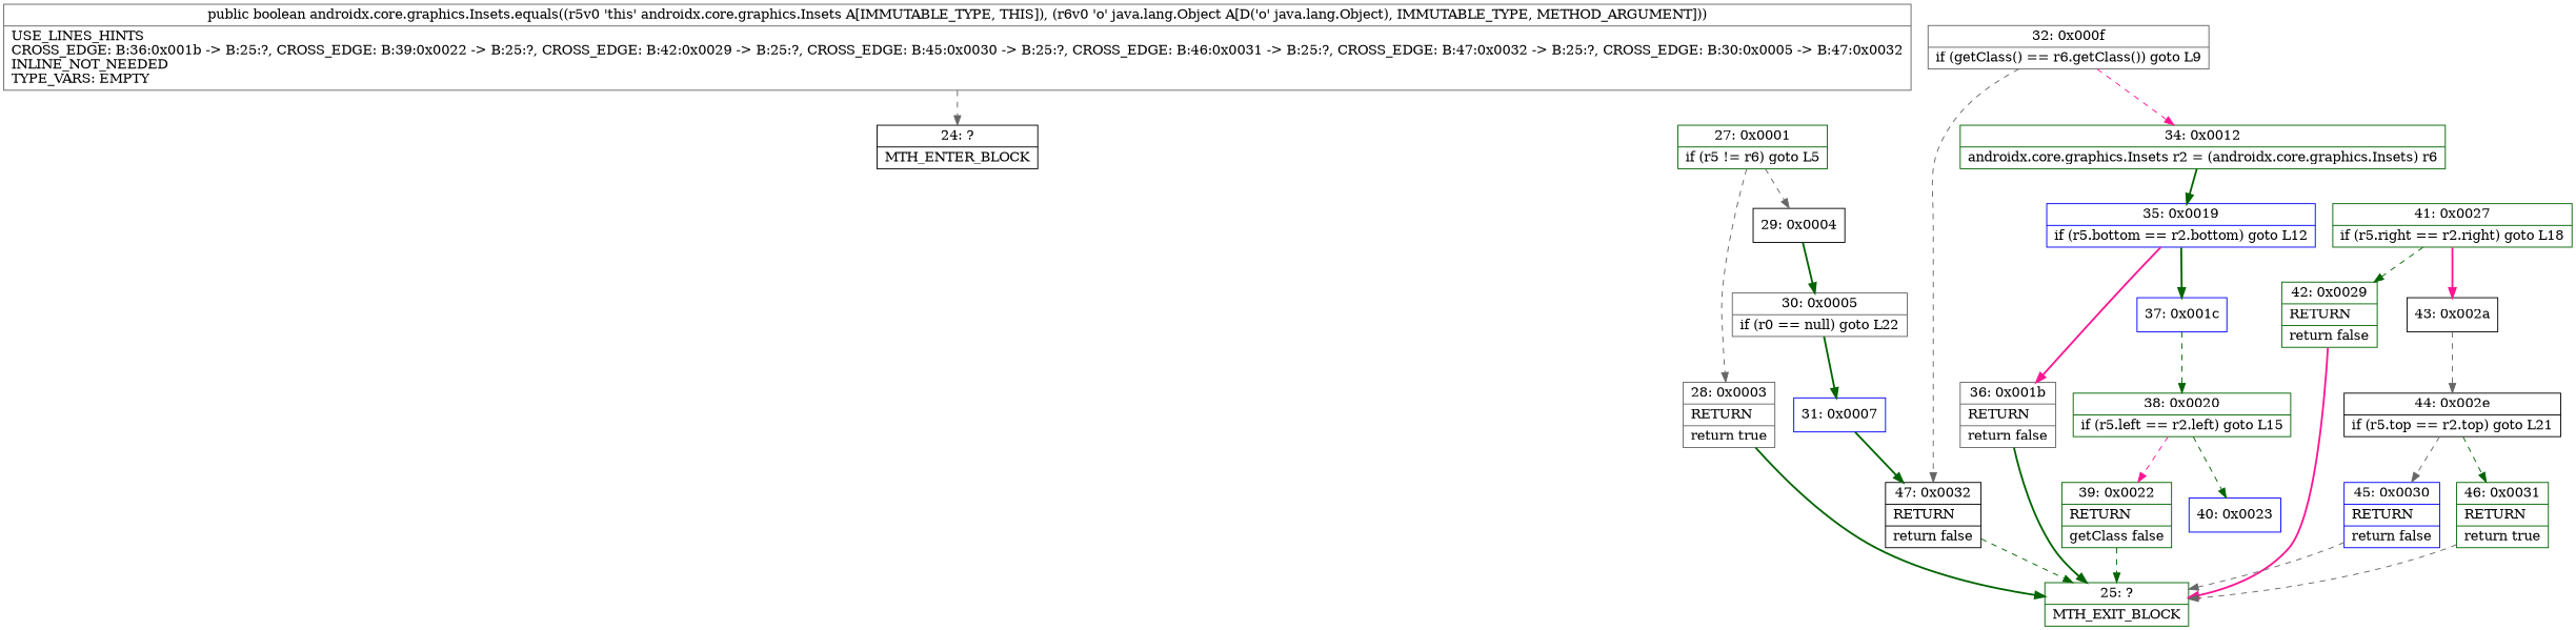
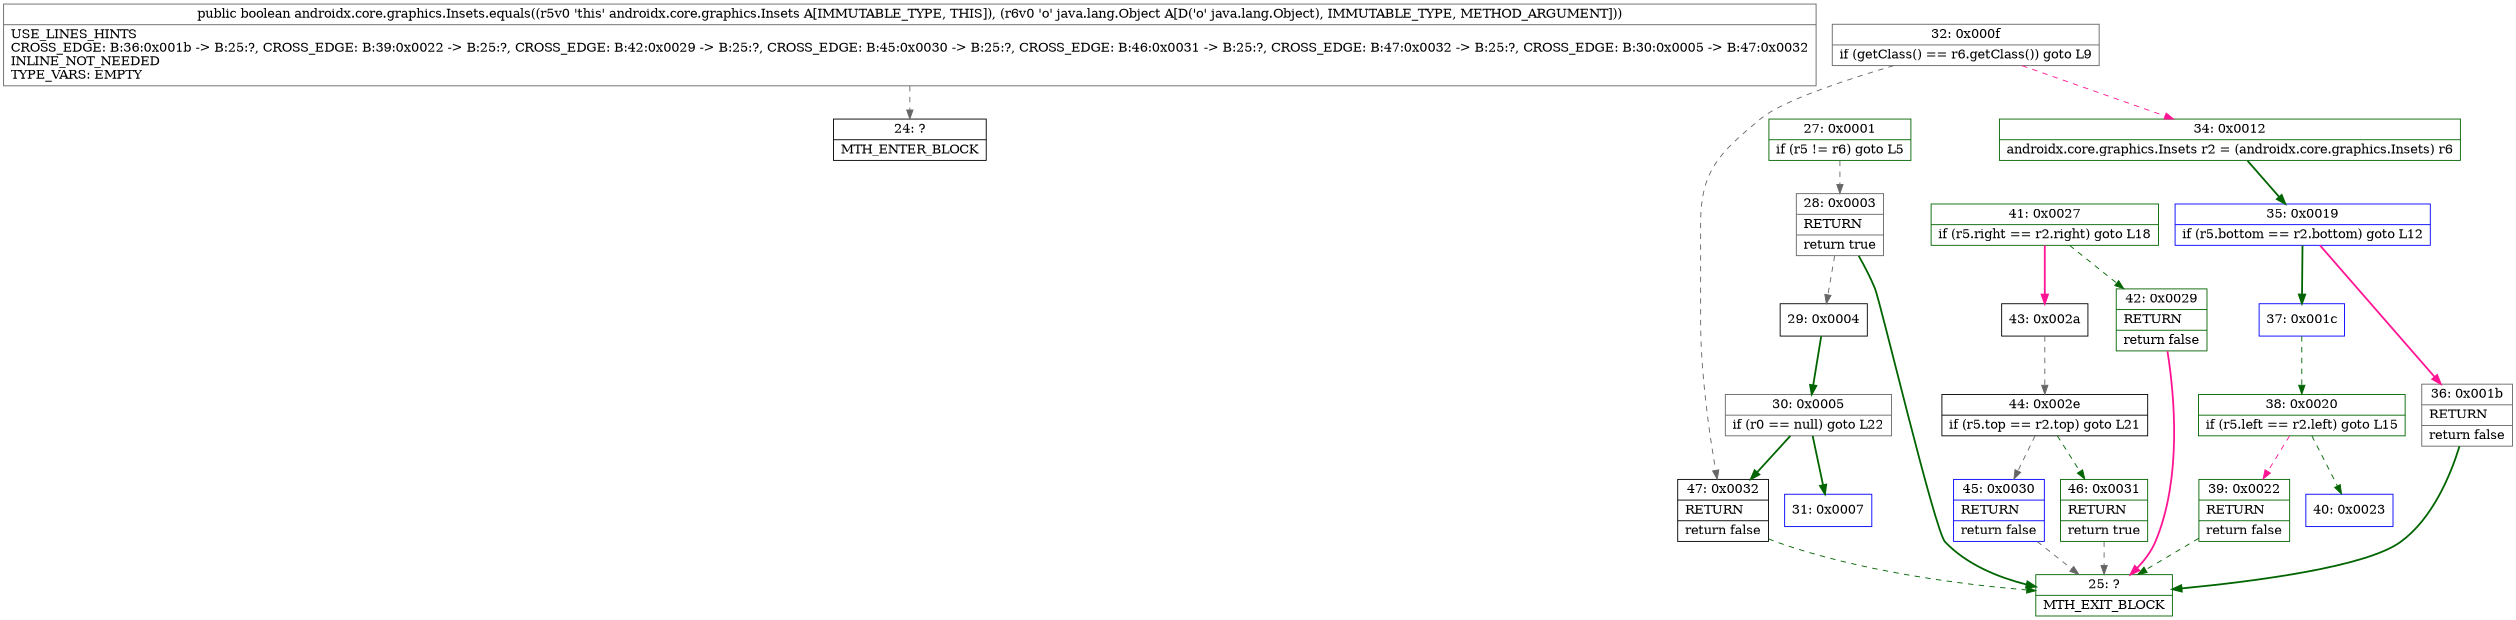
  digraph {
    node [color=darkgreen shape=record]
    edge [color=darkgreen style=dashed]
    n1 [color=black label="{24\:\ ?|MTH_ENTER_BLOCK\l}"]
    n2 [label="{27\:\ 0x0001|if (r5 != r6) goto L5\l}"]
    n3 [color=gray40 label="{28\:\ 0x0003|RETURN\l|return true\l}"]
    n4 [color=black label="{29\:\ 0x0004}"]
    n5 [label="{25\:\ ?|MTH_EXIT_BLOCK\l}"]
    n6 [color=gray40 label="{30\:\ 0x0005|if (r0 == null) goto L22\l}"]
    n7 [color=blue label="{31\:\ 0x0007}"]
    n8 [color=black label="{47\:\ 0x0032|RETURN\l|return false\l}"]
    n9 [color=gray40 label="{32\:\ 0x000f|if (getClass() == r6.getClass()) goto L9\l}"]
    n10 [label="{34\:\ 0x0012|androidx.core.graphics.Insets r2 = (androidx.core.graphics.Insets) r6\l}"]
    n11 [color=blue label="{35\:\ 0x0019|if (r5.bottom == r2.bottom) goto L12\l}"]
    n12 [color=gray40 label="{36\:\ 0x001b|RETURN\l|return false\l}"]
    n13 [color=blue label="{37\:\ 0x001c}"]
    n14 [label="{38\:\ 0x0020|if (r5.left == r2.left) goto L15\l}"]
-   n15 [label="{39\:\ 0x0022|RETURN\l|getClass false\l}"]
+   n15 [label="{39\:\ 0x0022|RETURN\l|return false\l}"]
    n16 [color=blue label="{40\:\ 0x0023}"]
    n17 [label="{41\:\ 0x0027|if (r5.right == r2.right) goto L18\l}"]
    n18 [label="{42\:\ 0x0029|RETURN\l|return false\l}"]
    n19 [color=black label="{43\:\ 0x002a}"]
    n20 [color=black label="{44\:\ 0x002e|if (r5.top == r2.top) goto L21\l}"]
    n21 [color=blue label="{45\:\ 0x0030|RETURN\l|return false\l}"]
    n22 [label="{46\:\ 0x0031|RETURN\l|return true\l}"]
    n23 [color=gray40 label="{public boolean androidx.core.graphics.Insets.equals((r5v0 'this' androidx.core.graphics.Insets A[IMMUTABLE_TYPE, THIS]), (r6v0 'o' java.lang.Object A[D('o' java.lang.Object), IMMUTABLE_TYPE, METHOD_ARGUMENT]))  | USE_LINES_HINTS\lCROSS_EDGE: B:36:0x001b \-\> B:25:?, CROSS_EDGE: B:39:0x0022 \-\> B:25:?, CROSS_EDGE: B:42:0x0029 \-\> B:25:?, CROSS_EDGE: B:45:0x0030 \-\> B:25:?, CROSS_EDGE: B:46:0x0031 \-\> B:25:?, CROSS_EDGE: B:47:0x0032 \-\> B:25:?, CROSS_EDGE: B:30:0x0005 \-\> B:47:0x0032\lINLINE_NOT_NEEDED\lTYPE_VARS: EMPTY\l}"]
    n2 -> n3 [color=gray40]
-   n2 -> n4 [color=gray40]
+   n3 -> n4 [color=gray40]
    n3 -> n5 [style=bold]
    n4 -> n6 [style=bold]
    n6 -> n7 [style=bold]
-   n7 -> n8 [style=bold]
+   n6 -> n8 [style=bold]
    n8 -> n5
    n9 -> n8 [color=gray40]
    n9 -> n10 [color=deeppink]
    n10 -> n11 [style=bold]
    n11 -> n12 [color=deeppink style=bold]
    n11 -> n13 [style=bold]
    n12 -> n5 [style=bold]
    n13 -> n14
    n14 -> n15 [color=deeppink]
    n14 -> n16
    n15 -> n5
    n17 -> n18
    n17 -> n19 [color=deeppink style=bold]
    n18 -> n5 [color=deeppink style=bold]
    n19 -> n20 [color=gray40]
    n20 -> n21 [color=gray40]
    n20 -> n22
    n21 -> n5 [color=gray40]
    n22 -> n5 [color=gray40]
    n23 -> n1 [color=gray40]
  }
